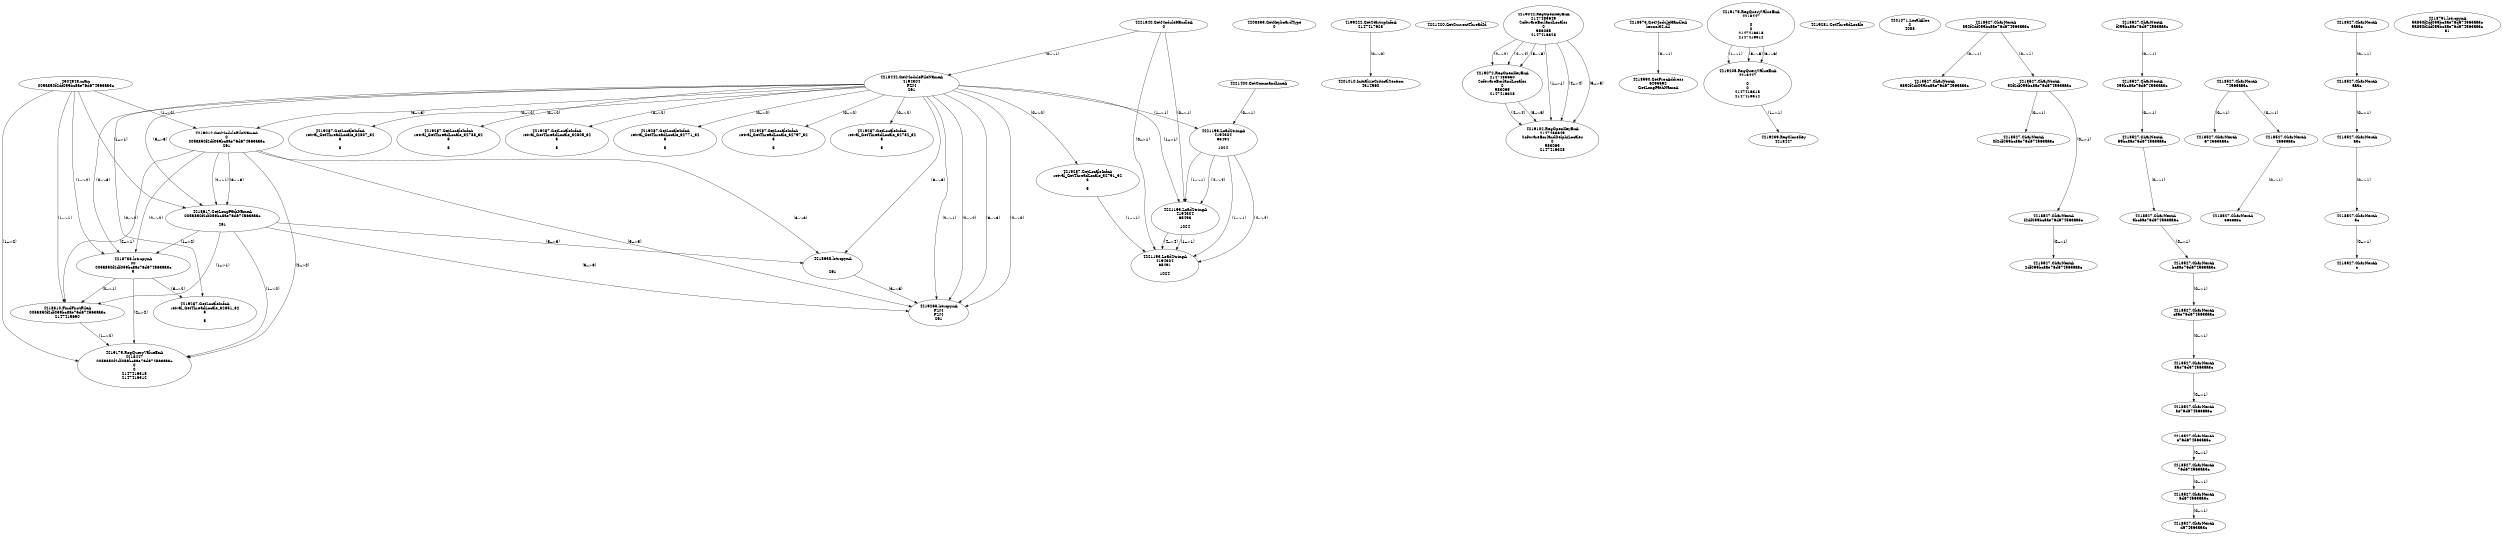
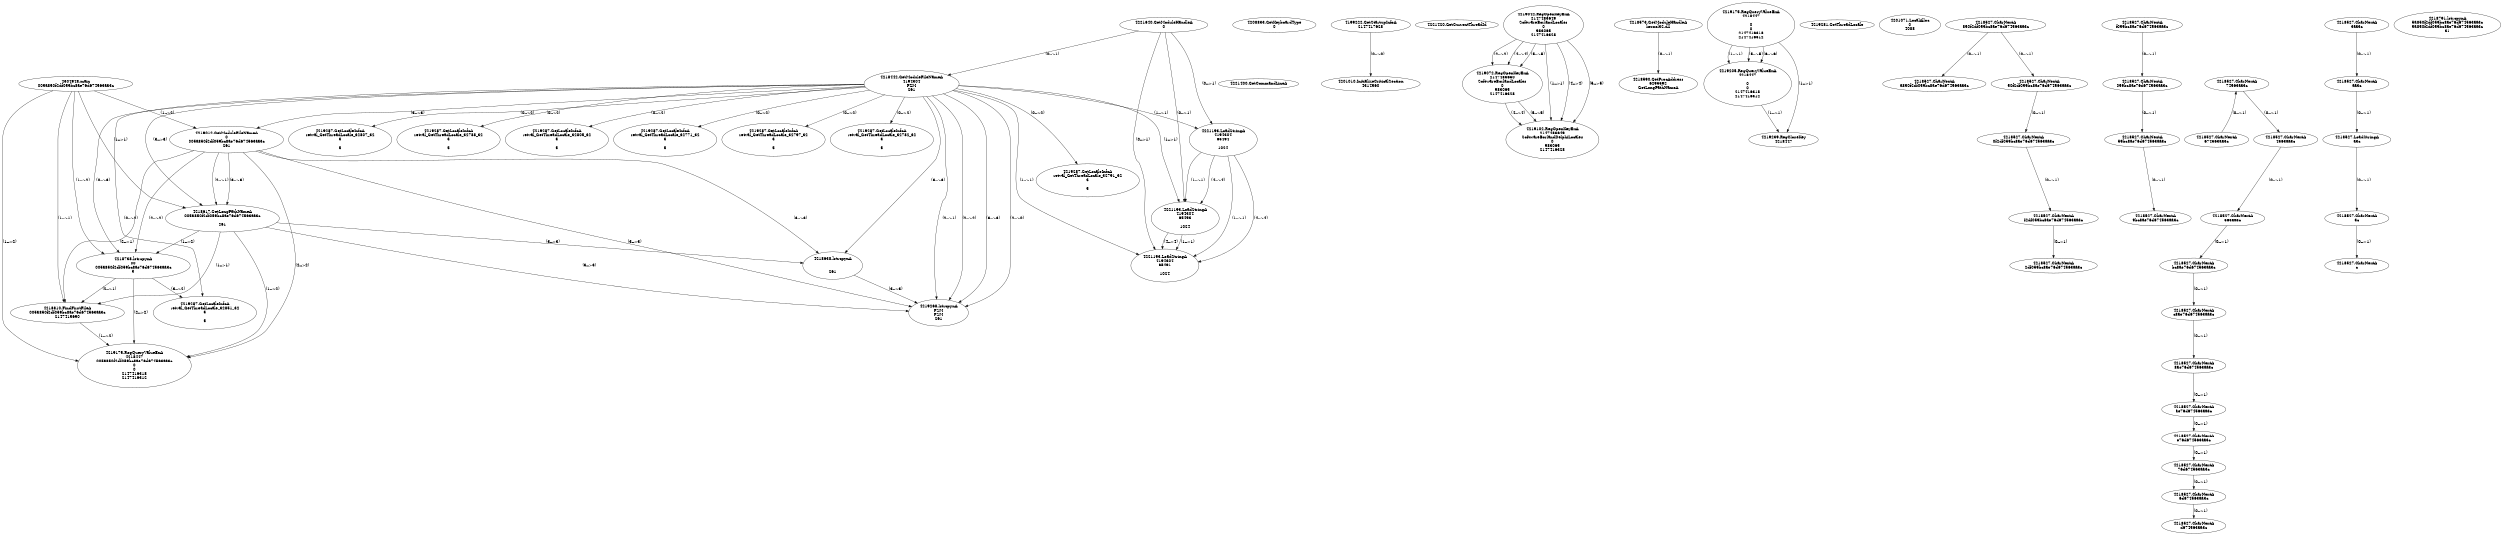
  digraph {
    n1 [label="4304948.main\n005a850f2df059bc8ae76d674563aa3c"]
    n2 [label="4219012.GetModuleFileNameA\n0\n005a850f2df059bc8ae76d674563aa3c\n261"]
    n3 [label="4218617.GetLongPathNameA\n005a850f2df059bc8ae76d674563aa3c\n\n261"]
    n4 [label="4218738.lstrcpynA\n00\n005a850f2df059bc8ae76d674563aa3c\n3"]
    n5 [label="4218810.FindFirstFileA\n005a850f2df059bc8ae76d674563aa3c\n2147415690"]
    n6 [label="4219175.RegQueryValueExA\n4218447\n005a850f2df059bc8ae76d674563aa3c\n0\n0\n2147416318\n2147416312"]
    n7 [label="4218638.lstrcpynA\n\n\n261"]
    n8 [label="4219268.lstrcpynA\nPZM\nPZM\n261"]
    n9 [label="4219287.GetLocaleInfoA\nretval_GetThreadLocale_32851_32\n3\n\n5"]
    n10 [label="4221640.GetModuleHandleA\n0"]
    n11 [label="4218442.GetModuleFileNameA\n4194304\nPZM\n261"]
    n12 [label="4221193.LoadStringA\n4194304\n65494\n\n1024"]
    n13 [label="4221193.LoadStringA\n4194304\n65493\n\n1024"]
    n14 [label="4221193.LoadStringA\n4194304\n65491\n\n1024"]
    n15 [label="4219287.GetLocaleInfoA\nretval_GetThreadLocale_32807_32\n3\n\n5"]
    n16 [label="4219287.GetLocaleInfoA\nretval_GetThreadLocale_32788_32\n3\n\n5"]
    n17 [label="4219287.GetLocaleInfoA\nretval_GetThreadLocale_32805_32\n3\n\n5"]
    n18 [label="4219287.GetLocaleInfoA\nretval_GetThreadLocale_32771_32\n3\n\n5"]
    n19 [label="4219287.GetLocaleInfoA\nretval_GetThreadLocale_32797_32\n3\n\n5"]
    n20 [label="4219287.GetLocaleInfoA\nretval_GetThreadLocale_32791_32\n3\n\n5"]
    n21 [label="4219287.GetLocaleInfoA\nretval_GetThreadLocale_32782_32\n3\n\n5"]
    n22 [label="4208833.GetKeyboardType\n0"]
    n23 [label="4221400.GetCommandLineA\n"]
    n24 [label="4199222.GetStartupInfoA\n2147417628"]
    n25 [label="4201010.InitializeCriticalSection\n4314560"]
    n26 [label="4221420.GetCurrentThreadId\n"]
    n27 [label="4219042.RegOpenKeyExA\n2147483649\nSoftware\Borland\Locales\n0\n983065\n2147416328"]
    n28 [label="4219072.RegOpenKeyExA\n2147483650\nSoftware\Borland\Locales\n0\n983065\n2147416328"]
    n29 [label="4219102.RegOpenKeyExA\n2147483649\nSoftware\Borland\Delphi\Locales\n0\n983065\n2147416328"]
    n30 [label="4218573.GetModuleHandleA\nkernel32.dll"]
    n31 [label="4218590.GetProcAddress\n6295592\nGetLongPathNameA"]
    n32 [label="4219175.RegQueryValueExA\n4218447\n\n0\n0\n2147416318\n2147416312"]
    n33 [label="4219205.RegQueryValueExA\n4218447\n\n0\n0\n2147416318\n2147416312"]
    n34 [label="4219239.RegCloseKey\n4218447"]
    n35 [label="4219281.GetThreadLocale\n"]
    n36 [label="4201071.LocalAlloc\n0\n4088"]
    n37 [label="4218527.CharNextA\na850f2df059bc8ae76d674563aa3c"]
    n38 [label="4218527.CharNextA\n850f2df059bc8ae76d674563aa3c"]
    n39 [label="4218527.CharNextA\n50f2df059bc8ae76d674563aa3c"]
    n40 [label="4218527.CharNextA\n0f2df059bc8ae76d674563aa3c"]
    n41 [label="4218527.CharNextA\nf2df059bc8ae76d674563aa3c"]
    n42 [label="4218527.CharNextA\n2df059bc8ae76d674563aa3c"]
    n43 [label="4218527.CharNextA\nf059bc8ae76d674563aa3c"]
    n44 [label="4218527.CharNextA\n059bc8ae76d674563aa3c"]
    n45 [label="4218527.CharNextA\n59bc8ae76d674563aa3c"]
    n46 [label="4218527.CharNextA\n9bc8ae76d674563aa3c"]
    n47 [label="4218527.CharNextA\nbc8ae76d674563aa3c"]
    n48 [label="4218527.CharNextA\nc8ae76d674563aa3c"]
    n49 [label="4218527.CharNextA\n8ae76d674563aa3c"]
    n50 [label="4218527.CharNextA\nae76d674563aa3c"]
    n51 [label="4218527.CharNextA\ne76d674563aa3c"]
    n52 [label="4218527.CharNextA\n76d674563aa3c"]
    n53 [label="4218527.CharNextA\n6d674563aa3c"]
    n54 [label="4218527.CharNextA\nd674563aa3c"]
    n55 [label="4218527.CharNextA\n674563aa3c"]
    n56 [label="4218527.CharNextA\n74563aa3c"]
    n57 [label="4218527.CharNextA\n4563aa3c"]
    n58 [label="4218527.CharNextA\n563aa3c"]
    n59 [label="4218527.CharNextA\n3aa3c"]
    n60 [label="4218527.CharNextA\naa3c"]
-   n61 [label="4218527.CharNextA\na3c"]
+   n61 [label="4218527.LoadStringA\na3c"]
    n62 [label="4218527.CharNextA\n3c"]
    n63 [label="4218527.CharNextA\nc"]
    n64 [label="4218791.lstrcpynA\n5a850f2df059bc8ae76d674563aa3c\n5a850f2df059bc8ae76d674563aa3c\n31"]
    n1 -> n2 [label="(1-->2)"]
    n1 -> n3 [label="(1-->1)"]
    n1 -> n4 [label="(1-->2)"]
    n1 -> n5 [label="(1-->1)"]
    n1 -> n6 [label="(1-->2)"]
    n2 -> n3 [label="(2-->1)"]
    n2 -> n3 [label="(3-->3)"]
    n2 -> n4 [label="(2-->2)"]
    n2 -> n5 [label="(2-->1)"]
    n2 -> n6 [label="(2-->2)"]
    n2 -> n7 [label="(3-->3)"]
    n2 -> n8 [label="(3-->3)"]
    n3 -> n4 [label="(1-->2)"]
    n3 -> n5 [label="(1-->1)"]
    n3 -> n6 [label="(1-->2)"]
    n3 -> n7 [label="(3-->3)"]
    n3 -> n8 [label="(3-->3)"]
    n4 -> n5 [label="(2-->1)"]
    n4 -> n6 [label="(2-->2)"]
    n4 -> n9 [label="(3-->2)"]
    n5 -> n6 [label="(1-->2)"]
    n7 -> n8 [label="(3-->3)"]
    n10 -> n11 [label="(0-->1)"]
-   n23 -> n12 [label="(0-->1)"]
+   n10 -> n12 [label="(0-->1)"]
    n10 -> n13 [label="(0-->1)"]
    n10 -> n14 [label="(0-->1)"]
    n11 -> n2 [label="(3-->3)"]
    n11 -> n3 [label="(3-->3)"]
    n11 -> n4 [label="(0-->3)"]
    n11 -> n7 [label="(3-->3)"]
    n11 -> n8 [label="(2-->1)"]
    n11 -> n8 [label="(2-->2)"]
    n11 -> n8 [label="(3-->3)"]
    n11 -> n8 [label="(2-->0)"]
    n11 -> n9 [label="(0-->2)"]
    n11 -> n12 [label="(1-->1)"]
    n11 -> n13 [label="(1-->1)"]
-   n20 -> n14 [label="(1-->1)"]
+   n11 -> n14 [label="(1-->1)"]
    n11 -> n15 [label="(0-->2)"]
    n11 -> n16 [label="(0-->2)"]
    n11 -> n17 [label="(0-->2)"]
    n11 -> n18 [label="(0-->2)"]
    n11 -> n19 [label="(0-->2)"]
    n11 -> n20 [label="(0-->2)"]
    n11 -> n21 [label="(0-->2)"]
    n12 -> n13 [label="(1-->1)"]
    n12 -> n13 [label="(4-->4)"]
    n12 -> n14 [label="(1-->1)"]
    n12 -> n14 [label="(4-->4)"]
    n13 -> n14 [label="(1-->1)"]
    n13 -> n14 [label="(4-->4)"]
    n24 -> n25 [label="(0-->0)"]
    n27 -> n28 [label="(2-->2)"]
    n27 -> n28 [label="(4-->4)"]
    n27 -> n28 [label="(5-->5)"]
    n27 -> n29 [label="(1-->1)"]
    n27 -> n29 [label="(4-->4)"]
    n27 -> n29 [label="(5-->5)"]
    n28 -> n29 [label="(4-->4)"]
    n28 -> n29 [label="(5-->5)"]
    n30 -> n31 [label="(0-->1)"]
    n32 -> n33 [label="(1-->1)"]
    n32 -> n33 [label="(5-->5)"]
    n32 -> n33 [label="(6-->6)"]
+   n32 -> n34 [label="(1-->1)"]
    n33 -> n34 [label="(1-->1)"]
    n38 -> n37 [label="(0-->1)"]
    n38 -> n39 [label="(0-->1)"]
    n39 -> n40 [label="(0-->1)"]
-   n39 -> n41 [label="(0-->1)"]
+   n40 -> n41 [label="(0-->1)"]
    n41 -> n42 [label="(0-->1)"]
    n43 -> n44 [label="(0-->1)"]
    n44 -> n45 [label="(0-->1)"]
    n45 -> n46 [label="(0-->1)"]
-   n46 -> n47 [label="(0-->1)"]
+   n58 -> n47 [label="(0-->1)"]
    n47 -> n48 [label="(0-->1)"]
    n48 -> n49 [label="(0-->1)"]
    n49 -> n50 [label="(0-->1)"]
+   n50 -> n51 [label="(0-->1)"]
    n51 -> n52 [label="(0-->1)"]
    n52 -> n53 [label="(0-->1)"]
    n53 -> n54 [label="(0-->1)"]
-   n56 -> n55 [label="(0-->1)"]
+   n55 -> n56 [label="(0-->1)"]
    n56 -> n57 [label="(0-->1)"]
    n57 -> n58 [label="(0-->1)"]
    n59 -> n60 [label="(0-->1)"]
    n60 -> n61 [label="(0-->1)"]
    n61 -> n62 [label="(0-->1)"]
    n62 -> n63 [label="(0-->1)"]
  }
